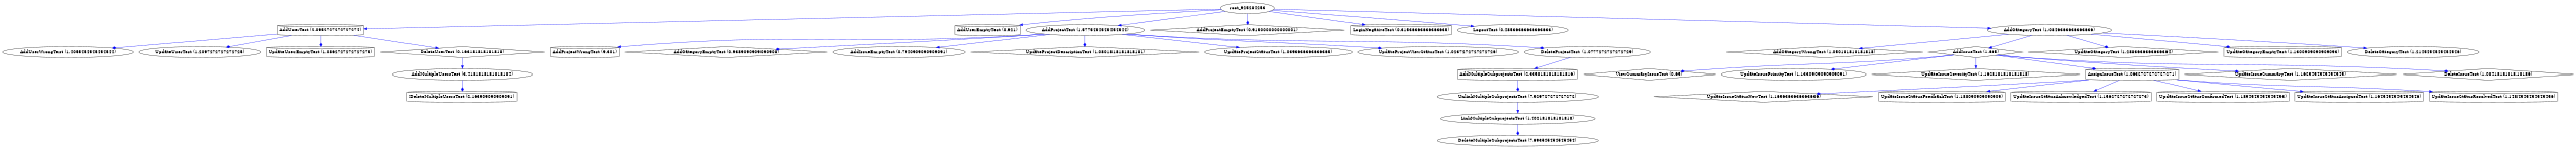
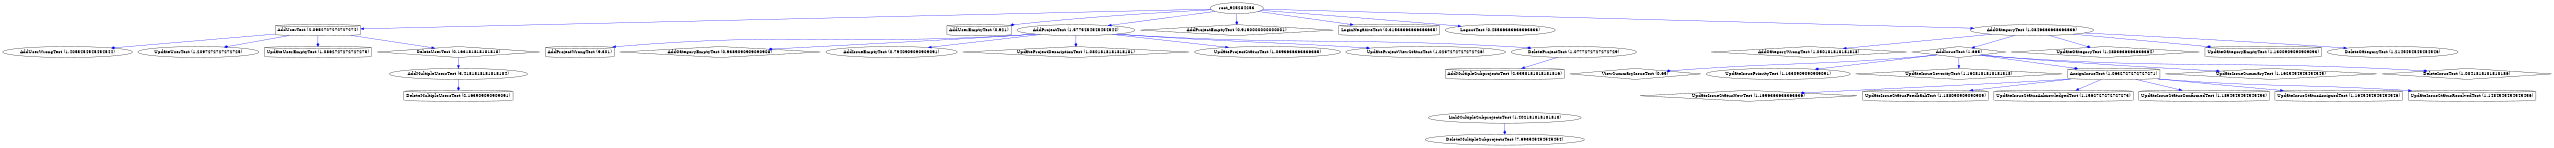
  strict digraph {
    node [shape=ellipse]
    edge [arrowhead=normal color=blue]
    root_925284253 [color=black]
    n2 [label="AddUserTest (2.0952727272727274)" shape=cylinder]
    n3 [label="AddUserEmptyTest (0.921)" shape=cylinder]
    n4 [label="AddProjectTest (1.5775454545454544)"]
    n5 [label="AddProjectEmptyTest (0.9150000000000001)" shape=diamond]
    n6 [label="LoginNegativeTest (0.31536363636363635)" shape=cylinder]
    n7 [label="LogoutTest (0.48536363636363633)"]
    n8 [label="AddCategoryTest (1.0846363636363636)"]
    n9 [label="AddUserWrongTest (1.4055454545454544)"]
    n10 [label="UpdateUserTest (1.2097272727272725)"]
    n11 [label="UpdateUserEmptyTest (1.0862727272727275)" shape=cylinder]
    n12 [label="DeleteUserTest (0.163181818181818)" shape=diamond]
    n13 [label="AddProjectWrongTest (9.301)" shape=cylinder]
    n14 [label="AddCategoryEmptyTest (0.9389090909090908)" shape=diamond]
    n15 [label="AddIssueEmptyTest (0.7940909090909091)"]
    n16 [label="UpdateProjectDescriptionTest (1.0801818181818181)" shape=diamond]
    n17 [label="UpdateProjectStatusTest (1.0393636363636365)"]
    n18 [label="UpdateProjectViewStatusTest (1.0237272727272726)"]
    n19 [label="DeleteProjectTest (1.0777272727272729)"]
    n20 [label="AddMultipleUsersTest (3.4181818181818184)"]
    n21 [label="AddCategoryWrongTest (1.050181818181818)" shape=diamond]
    n22 [label="AddIssueTest (1.665)" shape=diamond]
    n23 [label="UpdateCategoryTest (1.2883636363636364)" shape=diamond]
    n24 [label="UpdateCategoryEmptyTest (1.1300909090909093)" shape=cylinder]
    n25 [label="DeleteCategoryTest (1.2145454545454546)"]
    n26 [label="AddMultipleSubprojectsTest (2.3358181818181816)" shape=cylinder]
    n27 [label="DeleteMultipleUsersTest (2.163909090909091)" shape=cylinder]
    n28 [label="ViewSummaryIssueTest (0.65)" shape=diamond]
    n29 [label="UpdateIssuePriorityTest (1.1330909090909091)"]
    n30 [label="UpdateIssueSeverityTest (1.1628181818181818)" shape=diamond]
    n31 [label="AssignIssueTest (1.0632727272727271)" shape=cylinder]
    n32 [label="UpdateIssueSummaryTest (1.1625454545454545)" shape=diamond]
    n33 [label="DeleteIssueTest (1.0841818181818186)" shape=diamond]
-   n34 [label="UnlinkMultipleSubprojectsTest (7.529727272727272)"]
    n35 [label="UpdateIssueStatusNewTest (1.1656363636363636)" shape=diamond]
    n36 [label="UpdateIssueStatusFeedbackTest (1.188090909090909)" shape=cylinder]
    n37 [label="UpdateIssueStatusAcknowledgedTest (1.1562727272727273)" shape=cylinder]
    n38 [label="UpdateIssueStatusConfirmedTest (1.1894545454545453)" shape=cylinder]
    n39 [label="UpdateIssueStatusAssignedTest (1.1645454545454546)" shape=cylinder]
    n40 [label="UpdateIssueStatusResolvedTest (1.1484545454545456)" shape=cylinder]
    n41 [label="LinkMultipleSubprojectsTest (1.402181818181818)"]
    n42 [label="DeleteMultipleSubprojectsTest (7.693545454545454)"]
    root_925284253 -> n2
-   root_925284253 -> n3
+   root_925284253 -> n3 [arrowhead=diamond]
    root_925284253 -> n4
    root_925284253 -> n5 [arrowhead=diamond]
    root_925284253 -> n6
    root_925284253 -> n7
    root_925284253 -> n8
    n2 -> n9 [arrowhead=diamond]
    n2 -> n10 [arrowhead=diamond]
    n2 -> n11 [arrowhead=diamond]
    n2 -> n12
    n4 -> n13
    n4 -> n14 [arrowhead=diamond]
    n4 -> n15
    n4 -> n16 [arrowhead=diamond]
    n4 -> n17
    n4 -> n18 [arrowhead=diamond]
    n4 -> n19 [arrowhead=diamond]
    n8 -> n21
    n8 -> n22
    n8 -> n23 [arrowhead=diamond]
    n8 -> n24 [arrowhead=diamond]
    n8 -> n25
    n12 -> n20
    n19 -> n26
    n20 -> n27 [arrowhead=diamond]
    n22 -> n28 [arrowhead=diamond]
    n22 -> n29 [arrowhead=diamond]
    n22 -> n30
    n22 -> n31 [arrowhead=diamond]
    n22 -> n32 [arrowhead=diamond]
    n22 -> n33 [arrowhead=diamond]
-   n26 -> n34 [arrowhead=diamond]
    n31 -> n35 [arrowhead=diamond]
    n31 -> n36
    n31 -> n37
    n31 -> n38
    n31 -> n39
    n31 -> n40
-   n34 -> n41
    n41 -> n42 [arrowhead=diamond]
  }
